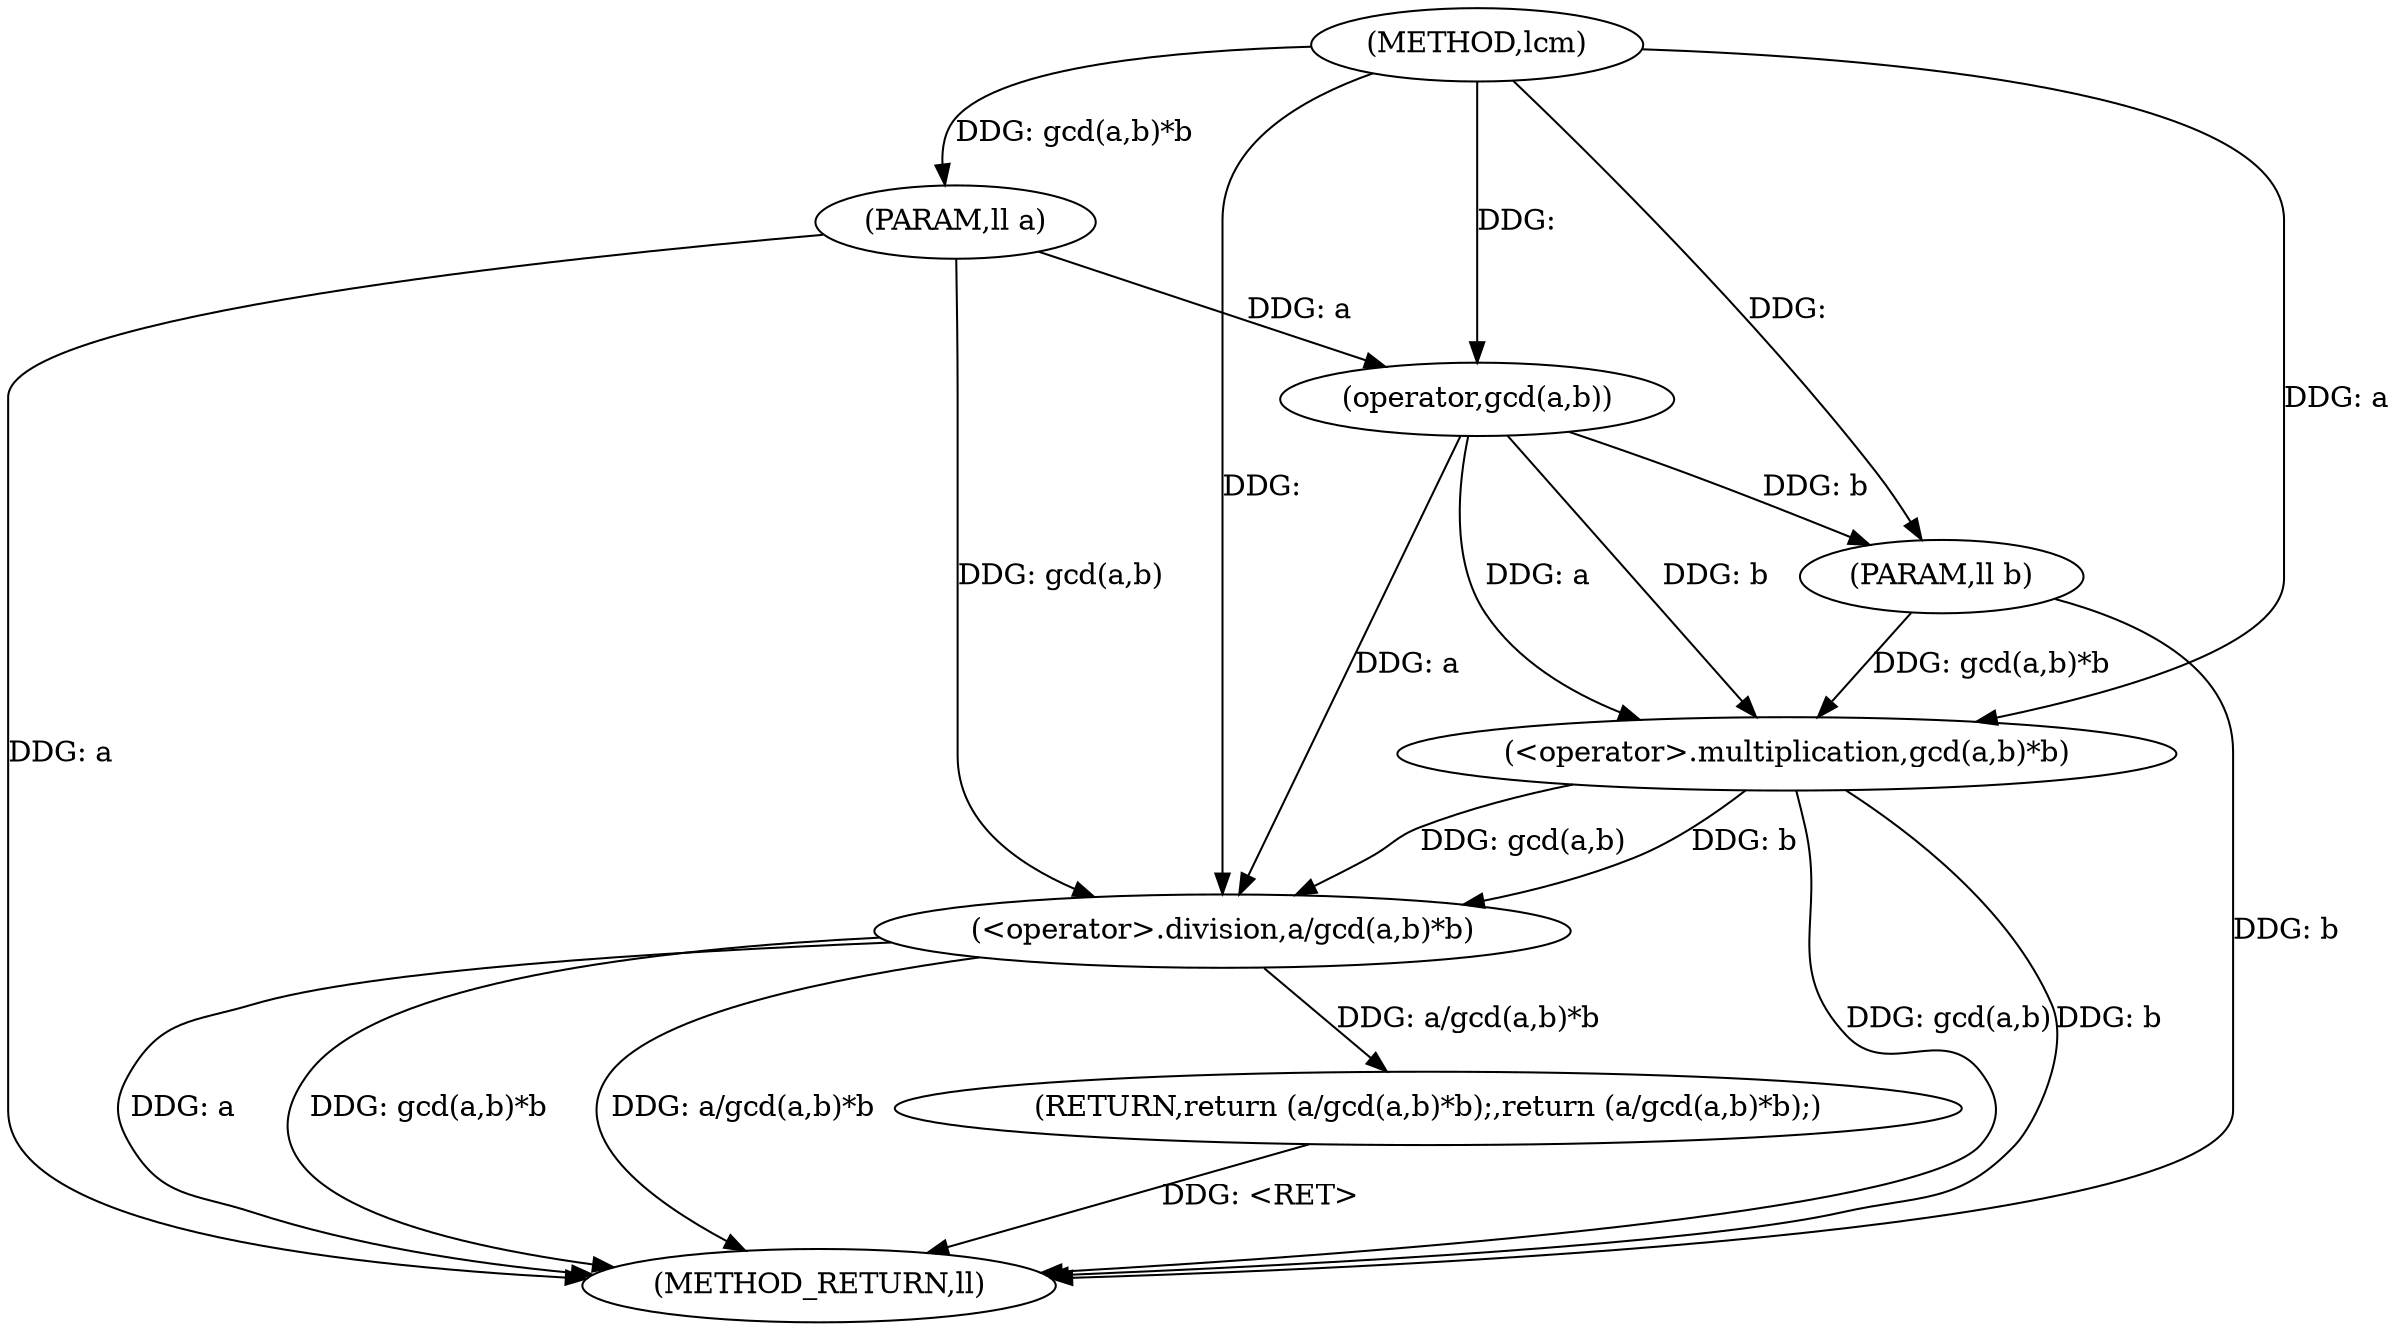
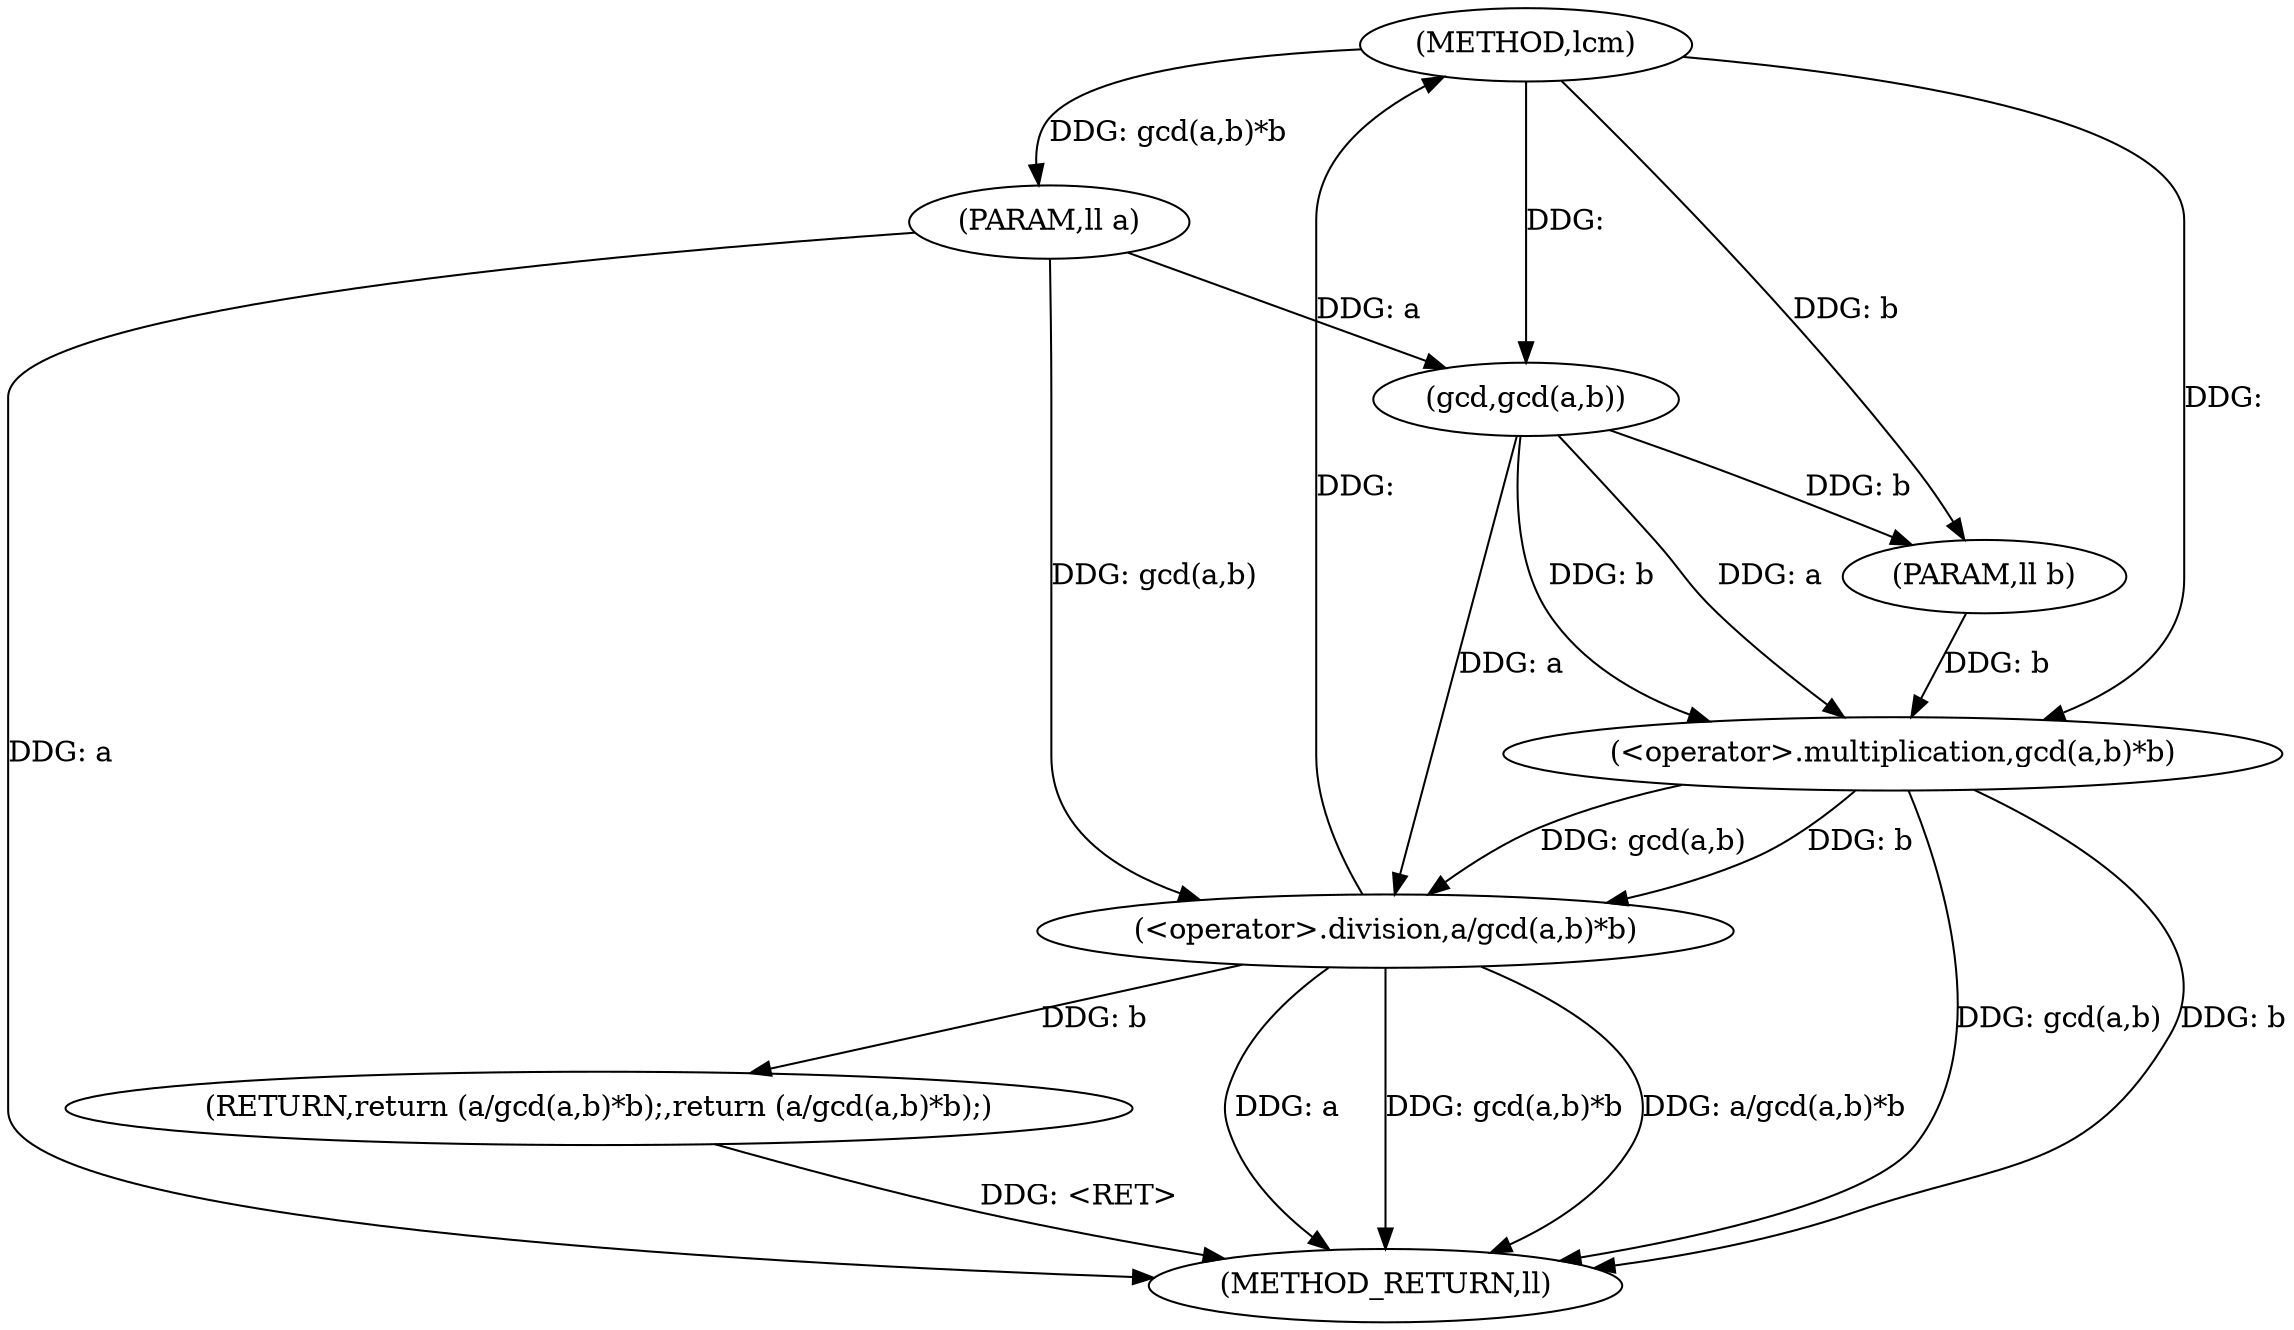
  digraph {
    n1 [label="(METHOD,lcm)"]
    n2 [label="(PARAM,ll a)"]
    n3 [label="(PARAM,ll b)"]
    n4 [label="(<operator>.division,a/gcd(a,b)*b)"]
    n5 [label="(<operator>.multiplication,gcd(a,b)*b)"]
-   n6 [label="(operator,gcd(a,b))"]
+   n6 [label="(gcd,gcd(a,b))"]
    n7 [label="(METHOD_RETURN,ll)"]
    n8 [label="(RETURN,return (a/gcd(a,b)*b);,return (a/gcd(a,b)*b);)"]
    n1 -> n2 [label="DDG: gcd(a,b)*b"]
-   n1 -> n3 [label="DDG: "]
-   n1 -> n4 [label="DDG: "]
-   n1 -> n5 [label="DDG: a"]
+   n1 -> n3 [label="DDG: b"]
+   n4 -> n1 [label="DDG: "]
+   n1 -> n5 [label="DDG: "]
    n1 -> n6 [label="DDG: "]
    n2 -> n4 [label="DDG: gcd(a,b)"]
    n2 -> n6 [label="DDG: a"]
    n2 -> n7 [label="DDG: a"]
-   n3 -> n5 [label="DDG: gcd(a,b)*b"]
-   n3 -> n7 [label="DDG: b"]
+   n3 -> n5 [label="DDG: b"]
    n4 -> n7 [label="DDG: a"]
    n4 -> n7 [label="DDG: gcd(a,b)*b"]
    n4 -> n7 [label="DDG: a/gcd(a,b)*b"]
-   n4 -> n8 [label="DDG: a/gcd(a,b)*b"]
+   n4 -> n8 [label="DDG: b"]
    n5 -> n4 [label="DDG: b"]
    n5 -> n4 [label="DDG: gcd(a,b)"]
    n5 -> n7 [label="DDG: gcd(a,b)"]
    n5 -> n7 [label="DDG: b"]
    n6 -> n3 [label="DDG: b"]
    n6 -> n4 [label="DDG: a"]
    n6 -> n5 [label="DDG: b"]
    n6 -> n5 [label="DDG: a"]
    n8 -> n7 [label="DDG: <RET>"]
  }
